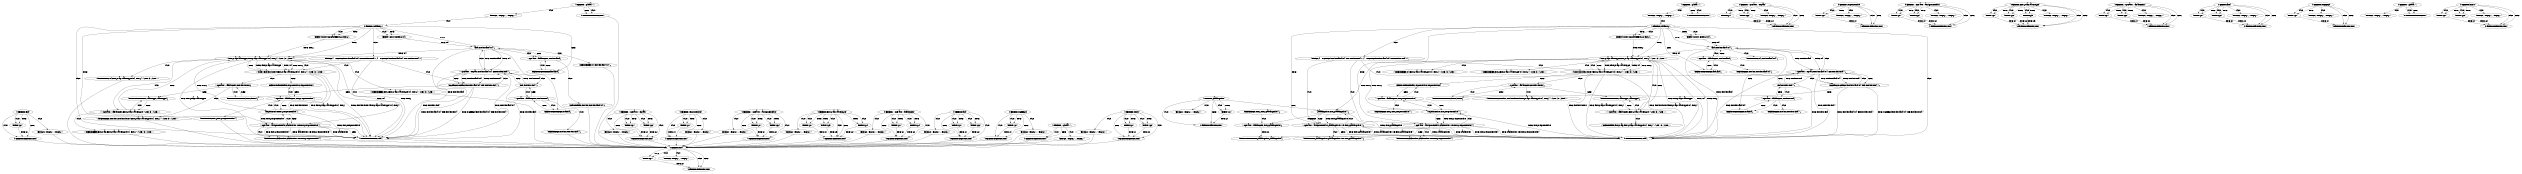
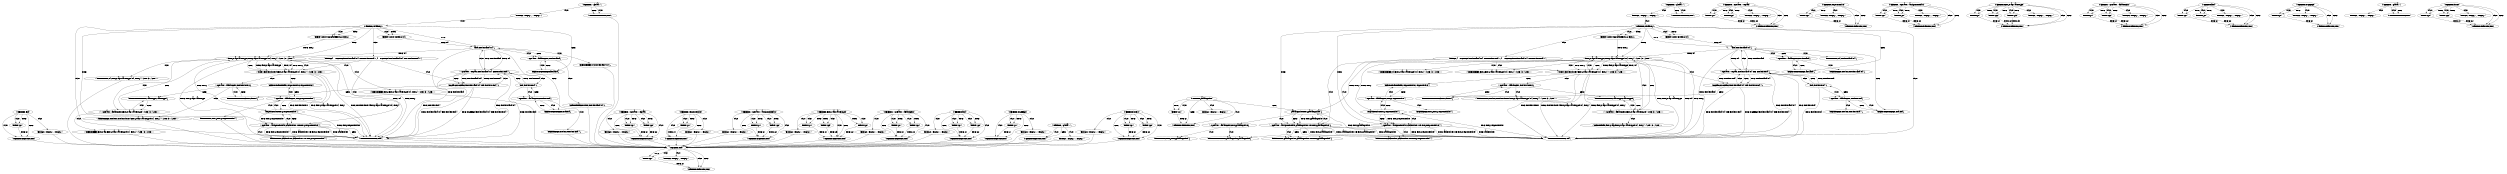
  digraph {
    n1 [label=<(METHOD,end)>]
    n2 [label=<(PARAM,p1)>]
    n3 [label=<(BLOCK,&lt;empty&gt;,&lt;empty&gt;)>]
    n4 [label=<(METHOD_RETURN,ANY)>]
    n5 [label=<(METHOD,end)>]
    n6 [label=<(PARAM,p1)>]
    n7 [label=<(BLOCK,&lt;empty&gt;,&lt;empty&gt;)>]
    n8 [label=<(METHOD_RETURN,ANY)>]
    n9 [label=<(METHOD,&lt;global&gt;)<SUB>1</SUB>>]
    n10 [label=<(BLOCK,&lt;empty&gt;,&lt;empty&gt;)<SUB>1</SUB>>]
    n11 [label=<(METHOD_RETURN,ANY)<SUB>1</SUB>>]
    n12 [label=<(METHOD,AddEntry)<SUB>1</SUB>>]
    n13 [label=<(PARAM,const GURL&amp; url)<SUB>1</SUB>>]
    n14 [label=<(PARAM,const AppCacheEntry&amp; entry)<SUB>1</SUB>>]
    n15 [label=<(BLOCK,{    DCHECK(entries_.find(url) == entries_.end(...,{    DCHECK(entries_.find(url) == entries_.end(...)<SUB>1</SUB>>]
    n16 [label=<(find,entries_.find(url))<SUB>2</SUB>>]
    n17 [label=<(FIELD_IDENTIFIER,find,find)<SUB>2</SUB>>]
    n18 [label="<(EntryMap.value_type,EntryMap::value_type(url, entry))<SUB>3</SUB>>"]
    n19 [label=<(&lt;operator&gt;.assignmentPlus,cache_size_ += entry.response_size())<SUB>4</SUB>>]
    n20 [label=<(METHOD_RETURN,void)<SUB>1</SUB>>]
    n21 [label=<(DCHECK,DCHECK(entries_.find(url) == entries_.end()))<SUB>2</SUB>>]
    n22 [label="<(insert,entries_.insert(EntryMap::value_type(url, entry)))<SUB>3</SUB>>"]
    n23 [label=<(&lt;operator&gt;.equals,entries_.find(url) == entries_.end())<SUB>2</SUB>>]
    n24 [label=<(&lt;operator&gt;.fieldAccess,entries_.find)<SUB>2</SUB>>]
    n25 [label=<(IDENTIFIER,url,entries_.find(url))<SUB>2</SUB>>]
    n26 [label=<(FIELD_IDENTIFIER,end,end)<SUB>2</SUB>>]
    n27 [label="<(&lt;operator&gt;.fieldAccess,EntryMap::value_type)<SUB>3</SUB>>"]
    n28 [label="<(IDENTIFIER,url,EntryMap::value_type(url, entry))<SUB>3</SUB>>"]
    n29 [label="<(IDENTIFIER,entry,EntryMap::value_type(url, entry))<SUB>3</SUB>>"]
    n30 [label=<(response_size,entry.response_size())<SUB>4</SUB>>]
    n31 [label=<(IDENTIFIER,cache_size_,cache_size_ += entry.response_size())<SUB>4</SUB>>]
    n32 [label=<(FIELD_IDENTIFIER,insert,insert)<SUB>3</SUB>>]
    n33 [label=<(&lt;operator&gt;.fieldAccess,entries_.insert)<SUB>3</SUB>>]
    n34 [label=<(FIELD_IDENTIFIER,response_size,response_size)<SUB>4</SUB>>]
    n35 [label=<(end,entries_.end())<SUB>2</SUB>>]
    n36 [label=<(&lt;operator&gt;.fieldAccess,entries_.end)<SUB>2</SUB>>]
    n37 [label=<(IDENTIFIER,entries_,entries_.find(url))<SUB>2</SUB>>]
    n38 [label=<(IDENTIFIER,entries_,entries_.end())<SUB>2</SUB>>]
    n39 [label="<(IDENTIFIER,entries_,entries_.insert(EntryMap::value_type(url, entry)))<SUB>3</SUB>>"]
    n40 [label=<(FIELD_IDENTIFIER,value_type,value_type)<SUB>3</SUB>>]
    n41 [label=<(&lt;operator&gt;.fieldAccess,entry.response_size)<SUB>4</SUB>>]
    n42 [label="<(IDENTIFIER,EntryMap,EntryMap::value_type(url, entry))<SUB>3</SUB>>"]
    n43 [label=<(IDENTIFIER,entry,entry.response_size())<SUB>4</SUB>>]
    n44 [label=<(METHOD,&lt;operator&gt;.equals)>]
    n45 [label=<(PARAM,p1)>]
    n46 [label=<(PARAM,p2)>]
    n47 [label=<(BLOCK,&lt;empty&gt;,&lt;empty&gt;)>]
    n48 [label=<(METHOD_RETURN,ANY)>]
    n49 [label=<(METHOD,response_size)>]
    n50 [label=<(PARAM,p1)>]
    n51 [label=<(BLOCK,&lt;empty&gt;,&lt;empty&gt;)>]
    n52 [label=<(METHOD_RETURN,ANY)>]
    n53 [label=<(METHOD,&lt;operator&gt;.assignmentPlus)>]
    n54 [label=<(PARAM,p1)>]
    n55 [label=<(PARAM,p2)>]
    n56 [label=<(BLOCK,&lt;empty&gt;,&lt;empty&gt;)>]
    n57 [label=<(METHOD_RETURN,ANY)>]
    n58 [label=<(METHOD,EntryMap.value_type)>]
    n59 [label=<(PARAM,p1)>]
    n60 [label=<(PARAM,p2)>]
    n61 [label=<(PARAM,p3)>]
    n62 [label=<(BLOCK,&lt;empty&gt;,&lt;empty&gt;)>]
    n63 [label=<(METHOD_RETURN,ANY)>]
    n64 [label=<(METHOD,&lt;operator&gt;.fieldAccess)>]
    n65 [label=<(PARAM,p1)>]
    n66 [label=<(PARAM,p2)>]
    n67 [label=<(BLOCK,&lt;empty&gt;,&lt;empty&gt;)>]
    n68 [label=<(METHOD_RETURN,ANY)>]
    n69 [label=<(METHOD,find)>]
    n70 [label=<(PARAM,p1)>]
    n71 [label=<(PARAM,p2)>]
    n72 [label=<(BLOCK,&lt;empty&gt;,&lt;empty&gt;)>]
    n73 [label=<(METHOD_RETURN,ANY)>]
    n74 [label=<(METHOD,DCHECK)>]
    n75 [label=<(PARAM,p1)>]
    n76 [label=<(BLOCK,&lt;empty&gt;,&lt;empty&gt;)>]
    n77 [label=<(METHOD_RETURN,ANY)>]
    n78 [label=<(METHOD,&lt;global&gt;)<SUB>1</SUB>>]
    n79 [label=<(BLOCK,&lt;empty&gt;,&lt;empty&gt;)>]
    n80 [label=<(METHOD_RETURN,ANY)>]
    n81 [label=<(METHOD,insert)>]
    n82 [label=<(PARAM,p1)>]
    n83 [label=<(PARAM,p2)>]
    n84 [label=<(BLOCK,&lt;empty&gt;,&lt;empty&gt;)>]
    n85 [label=<(METHOD_RETURN,ANY)>]
    n86 [label=<(METHOD,padding_size)>]
    n87 [label=<(PARAM,p1)>]
    n88 [label=<(BLOCK,&lt;empty&gt;,&lt;empty&gt;)>]
    n89 [label=<(METHOD_RETURN,ANY)>]
    n90 [label=<(padding_size,entry.padding_size())<SUB>5</SUB>>]
    n91 [label=<(METHOD,&lt;global&gt;)<SUB>1</SUB>>]
    n92 [label=<(BLOCK,&lt;empty&gt;,&lt;empty&gt;)<SUB>1</SUB>>]
    n93 [label=<(METHOD_RETURN,ANY)<SUB>1</SUB>>]
    n94 [label=<(METHOD,AddEntry)<SUB>1</SUB>>]
    n95 [label=<(PARAM,const GURL&amp; url)<SUB>1</SUB>>]
    n96 [label=<(PARAM,const AppCacheEntry&amp; entry)<SUB>1</SUB>>]
    n97 [label=<(BLOCK,{    DCHECK(entries_.find(url) == entries_.end(...,{    DCHECK(entries_.find(url) == entries_.end(...)<SUB>1</SUB>>]
    n98 [label=<(find,entries_.find(url))<SUB>2</SUB>>]
    n99 [label=<(FIELD_IDENTIFIER,find,find)<SUB>2</SUB>>]
    n100 [label="<(EntryMap.value_type,EntryMap::value_type(url, entry))<SUB>3</SUB>>"]
    n101 [label=<(&lt;operator&gt;.assignmentPlus,cache_size_ += entry.response_size())<SUB>4</SUB>>]
    n102 [label=<(&lt;operator&gt;.assignmentPlus,padding_size_ += entry.padding_size())<SUB>5</SUB>>]
    n103 [label=<(METHOD_RETURN,void)<SUB>1</SUB>>]
    n104 [label=<(DCHECK,DCHECK(entries_.find(url) == entries_.end()))<SUB>2</SUB>>]
    n105 [label="<(insert,entries_.insert(EntryMap::value_type(url, entry)))<SUB>3</SUB>>"]
    n106 [label=<(&lt;operator&gt;.equals,entries_.find(url) == entries_.end())<SUB>2</SUB>>]
    n107 [label=<(&lt;operator&gt;.fieldAccess,entries_.find)<SUB>2</SUB>>]
    n108 [label=<(IDENTIFIER,url,entries_.find(url))<SUB>2</SUB>>]
    n109 [label=<(FIELD_IDENTIFIER,end,end)<SUB>2</SUB>>]
    n110 [label="<(&lt;operator&gt;.fieldAccess,EntryMap::value_type)<SUB>3</SUB>>"]
    n111 [label="<(IDENTIFIER,url,EntryMap::value_type(url, entry))<SUB>3</SUB>>"]
    n112 [label="<(IDENTIFIER,entry,EntryMap::value_type(url, entry))<SUB>3</SUB>>"]
    n113 [label=<(response_size,entry.response_size())<SUB>4</SUB>>]
    n114 [label=<(IDENTIFIER,cache_size_,cache_size_ += entry.response_size())<SUB>4</SUB>>]
    n115 [label=<(FIELD_IDENTIFIER,padding_size,padding_size)<SUB>5</SUB>>]
    n116 [label=<(IDENTIFIER,padding_size_,padding_size_ += entry.padding_size())<SUB>5</SUB>>]
    n117 [label=<(FIELD_IDENTIFIER,insert,insert)<SUB>3</SUB>>]
    n118 [label=<(&lt;operator&gt;.fieldAccess,entries_.insert)<SUB>3</SUB>>]
    n119 [label=<(FIELD_IDENTIFIER,response_size,response_size)<SUB>4</SUB>>]
    n120 [label=<(end,entries_.end())<SUB>2</SUB>>]
    n121 [label=<(&lt;operator&gt;.fieldAccess,entries_.end)<SUB>2</SUB>>]
    n122 [label=<(IDENTIFIER,entries_,entries_.find(url))<SUB>2</SUB>>]
    n123 [label=<(IDENTIFIER,entries_,entries_.end())<SUB>2</SUB>>]
    n124 [label="<(IDENTIFIER,entries_,entries_.insert(EntryMap::value_type(url, entry)))<SUB>3</SUB>>"]
    n125 [label=<(FIELD_IDENTIFIER,value_type,value_type)<SUB>3</SUB>>]
    n126 [label=<(&lt;operator&gt;.fieldAccess,entry.response_size)<SUB>4</SUB>>]
    n127 [label="<(IDENTIFIER,EntryMap,EntryMap::value_type(url, entry))<SUB>3</SUB>>"]
    n128 [label=<(&lt;operator&gt;.fieldAccess,entry.padding_size)<SUB>5</SUB>>]
    n129 [label=<(IDENTIFIER,entry,entry.response_size())<SUB>4</SUB>>]
    n130 [label=<(IDENTIFIER,entry,entry.padding_size())<SUB>5</SUB>>]
    n131 [label=<(METHOD,&lt;operator&gt;.equals)>]
    n132 [label=<(PARAM,p1)>]
    n133 [label=<(PARAM,p2)>]
    n134 [label=<(BLOCK,&lt;empty&gt;,&lt;empty&gt;)>]
    n135 [label=<(METHOD_RETURN,ANY)>]
    n136 [label=<(METHOD,response_size)>]
    n137 [label=<(PARAM,p1)>]
    n138 [label=<(BLOCK,&lt;empty&gt;,&lt;empty&gt;)>]
    n139 [label=<(METHOD_RETURN,ANY)>]
    n140 [label=<(METHOD,&lt;operator&gt;.assignmentPlus)>]
    n141 [label=<(PARAM,p1)>]
    n142 [label=<(PARAM,p2)>]
    n143 [label=<(BLOCK,&lt;empty&gt;,&lt;empty&gt;)>]
    n144 [label=<(METHOD_RETURN,ANY)>]
    n145 [label=<(METHOD,EntryMap.value_type)>]
    n146 [label=<(PARAM,p1)>]
    n147 [label=<(PARAM,p2)>]
    n148 [label=<(PARAM,p3)>]
    n149 [label=<(BLOCK,&lt;empty&gt;,&lt;empty&gt;)>]
    n150 [label=<(METHOD_RETURN,ANY)>]
    n151 [label=<(METHOD,&lt;operator&gt;.fieldAccess)>]
    n152 [label=<(PARAM,p1)>]
    n153 [label=<(PARAM,p2)>]
    n154 [label=<(BLOCK,&lt;empty&gt;,&lt;empty&gt;)>]
    n155 [label=<(METHOD_RETURN,ANY)>]
    n156 [label=<(METHOD,find)>]
    n157 [label=<(PARAM,p1)>]
    n158 [label=<(PARAM,p2)>]
    n159 [label=<(BLOCK,&lt;empty&gt;,&lt;empty&gt;)>]
    n160 [label=<(METHOD_RETURN,ANY)>]
    n161 [label=<(METHOD,DCHECK)>]
    n162 [label=<(PARAM,p1)>]
    n163 [label=<(BLOCK,&lt;empty&gt;,&lt;empty&gt;)>]
    n164 [label=<(METHOD_RETURN,ANY)>]
    n165 [label=<(METHOD,&lt;global&gt;)<SUB>1</SUB>>]
    n166 [label=<(BLOCK,&lt;empty&gt;,&lt;empty&gt;)>]
    n167 [label=<(METHOD_RETURN,ANY)>]
    n168 [label=<(METHOD,insert)>]
    n169 [label=<(PARAM,p1)>]
    n170 [label=<(PARAM,p2)>]
    n171 [label=<(BLOCK,&lt;empty&gt;,&lt;empty&gt;)>]
    n172 [label=<(METHOD_RETURN,ANY)>]
    n1 -> n2 [label="AST: "]
    n1 -> n2 [label="DDG: "]
    n1 -> n3 [label="AST: "]
    n1 -> n4 [label="AST: "]
    n1 -> n4 [label="CFG: "]
    n2 -> n4 [label="DDG: p1"]
    n3 -> n5
    n4 -> n5
    n5 -> n6 [label="AST: "]
    n5 -> n6 [label="DDG: "]
    n5 -> n7 [label="AST: "]
    n5 -> n8 [label="AST: "]
    n5 -> n8 [label="CFG: "]
    n6 -> n8 [label="DDG: p1"]
    n9 -> n10 [label="AST: "]
    n9 -> n11 [label="AST: "]
    n9 -> n11 [label="CFG: "]
    n10 -> n12 [label="AST: "]
    n11 -> n5
    n12 -> n13 [label="AST: "]
    n12 -> n13 [label="DDG: "]
    n12 -> n14 [label="AST: "]
    n12 -> n14 [label="DDG: "]
    n12 -> n15 [label="AST: "]
    n12 -> n16 [label="DDG: "]
    n12 -> n17 [label="CFG: "]
    n12 -> n18 [label="DDG: "]
    n12 -> n19 [label="DDG: "]
    n12 -> n20 [label="AST: "]
    n13 -> n16 [label="DDG: url"]
    n14 -> n18 [label="DDG: entry"]
    n15 -> n19 [label="AST: "]
    n15 -> n21 [label="AST: "]
    n15 -> n22 [label="AST: "]
    n16 -> n18 [label="DDG: url"]
    n16 -> n20 [label="DDG: entries_.find"]
    n16 -> n23 [label="DDG: entries_.find"]
    n16 -> n23 [label="DDG: url"]
    n16 -> n24 [label="AST: "]
    n16 -> n25 [label="AST: "]
    n16 -> n26 [label="CFG: "]
    n17 -> n24 [label="CFG: "]
    n18 -> n20 [label="DDG: EntryMap::value_type"]
    n18 -> n20 [label="DDG: url"]
    n18 -> n20 [label="DDG: entry"]
    n18 -> n22 [label="CFG: "]
    n18 -> n22 [label="DDG: EntryMap::value_type"]
    n18 -> n22 [label="DDG: url"]
    n18 -> n22 [label="DDG: entry"]
    n18 -> n27 [label="AST: "]
    n18 -> n28 [label="AST: "]
    n18 -> n29 [label="AST: "]
    n18 -> n30 [label="DDG: entry"]
    n19 -> n20 [label="CFG: "]
    n19 -> n20 [label="DDG: entry.response_size()"]
    n19 -> n20 [label="DDG: cache_size_ += entry.response_size()"]
    n19 -> n20 [label="DDG: cache_size_"]
    n19 -> n30 [label="AST: "]
    n19 -> n31 [label="AST: "]
    n20 -> n5
    n21 -> n20 [label="DDG: entries_.find(url) == entries_.end()"]
    n21 -> n20 [label="DDG: DCHECK(entries_.find(url) == entries_.end())"]
    n21 -> n23 [label="AST: "]
    n21 -> n32 [label="CFG: "]
    n22 -> n18 [label="AST: "]
    n22 -> n20 [label="DDG: entries_.insert"]
    n22 -> n20 [label="DDG: EntryMap::value_type(url, entry)"]
    n22 -> n20 [label="DDG: entries_.insert(EntryMap::value_type(url, entry))"]
    n22 -> n33 [label="AST: "]
    n22 -> n34 [label="CFG: "]
    n23 -> n16 [label="AST: "]
    n23 -> n20 [label="DDG: entries_.find(url)"]
    n23 -> n20 [label="DDG: entries_.end()"]
    n23 -> n21 [label="CFG: "]
    n23 -> n21 [label="DDG: entries_.find(url)"]
    n23 -> n21 [label="DDG: entries_.end()"]
    n23 -> n35 [label="AST: "]
    n24 -> n16 [label="CFG: "]
    n24 -> n17 [label="AST: "]
    n24 -> n37 [label="AST: "]
    n25 -> n5
    n26 -> n36 [label="CFG: "]
    n27 -> n18 [label="CFG: "]
    n27 -> n40 [label="AST: "]
    n27 -> n42 [label="AST: "]
    n28 -> n5
    n29 -> n5
    n30 -> n19 [label="CFG: "]
    n30 -> n19 [label="DDG: entry.response_size"]
    n30 -> n20 [label="DDG: entry.response_size"]
    n30 -> n41 [label="AST: "]
    n31 -> n5
    n32 -> n33 [label="CFG: "]
    n33 -> n32 [label="AST: "]
    n33 -> n39 [label="AST: "]
    n33 -> n40 [label="CFG: "]
    n34 -> n41 [label="CFG: "]
    n35 -> n20 [label="DDG: entries_.end"]
    n35 -> n23 [label="CFG: "]
    n35 -> n23 [label="DDG: entries_.end"]
    n35 -> n36 [label="AST: "]
    n36 -> n26 [label="AST: "]
    n36 -> n35 [label="CFG: "]
    n36 -> n38 [label="AST: "]
    n37 -> n5
    n38 -> n5
    n39 -> n5
    n40 -> n27 [label="CFG: "]
    n41 -> n30 [label="CFG: "]
    n41 -> n34 [label="AST: "]
    n41 -> n43 [label="AST: "]
    n42 -> n5
    n43 -> n5
    n44 -> n45 [label="AST: "]
    n44 -> n45 [label="DDG: "]
    n44 -> n46 [label="AST: "]
    n44 -> n46 [label="DDG: "]
    n44 -> n47 [label="AST: "]
    n44 -> n48 [label="AST: "]
    n44 -> n48 [label="CFG: "]
    n45 -> n48 [label="DDG: p1"]
    n46 -> n48 [label="DDG: p2"]
    n47 -> n5
    n48 -> n5
    n49 -> n50 [label="AST: "]
    n49 -> n50 [label="DDG: "]
    n49 -> n51 [label="AST: "]
    n49 -> n52 [label="AST: "]
    n49 -> n52 [label="CFG: "]
    n50 -> n52 [label="DDG: p1"]
    n51 -> n5
    n52 -> n5
    n53 -> n54 [label="AST: "]
    n53 -> n54 [label="DDG: "]
    n53 -> n55 [label="AST: "]
    n53 -> n55 [label="DDG: "]
    n53 -> n56 [label="AST: "]
    n53 -> n57 [label="AST: "]
    n53 -> n57 [label="CFG: "]
    n54 -> n57 [label="DDG: p1"]
    n55 -> n57 [label="DDG: p2"]
    n56 -> n5
    n57 -> n5
    n58 -> n59 [label="AST: "]
    n58 -> n59 [label="DDG: "]
    n58 -> n60 [label="AST: "]
    n58 -> n60 [label="DDG: "]
    n58 -> n61 [label="AST: "]
    n58 -> n61 [label="DDG: "]
    n58 -> n62 [label="AST: "]
    n58 -> n63 [label="AST: "]
    n58 -> n63 [label="CFG: "]
    n59 -> n63 [label="DDG: p1"]
    n60 -> n63 [label="DDG: p2"]
    n61 -> n63 [label="DDG: p3"]
    n62 -> n5
    n63 -> n5
    n64 -> n65 [label="AST: "]
    n64 -> n65 [label="DDG: "]
    n64 -> n66 [label="AST: "]
    n64 -> n66 [label="DDG: "]
    n64 -> n67 [label="AST: "]
    n64 -> n68 [label="AST: "]
    n64 -> n68 [label="CFG: "]
    n65 -> n68 [label="DDG: p1"]
    n66 -> n68 [label="DDG: p2"]
    n67 -> n5
    n68 -> n5
    n69 -> n70 [label="AST: "]
    n69 -> n70 [label="DDG: "]
    n69 -> n71 [label="AST: "]
    n69 -> n71 [label="DDG: "]
    n69 -> n72 [label="AST: "]
    n69 -> n73 [label="AST: "]
    n69 -> n73 [label="CFG: "]
    n70 -> n73 [label="DDG: p1"]
    n71 -> n73 [label="DDG: p2"]
    n72 -> n5
    n73 -> n5
    n74 -> n75 [label="AST: "]
    n74 -> n75 [label="DDG: "]
    n74 -> n76 [label="AST: "]
    n74 -> n77 [label="AST: "]
    n74 -> n77 [label="CFG: "]
    n75 -> n77 [label="DDG: p1"]
    n76 -> n5
    n77 -> n5
    n78 -> n79 [label="AST: "]
    n78 -> n80 [label="AST: "]
    n78 -> n80 [label="CFG: "]
    n79 -> n5
    n80 -> n5
    n81 -> n82 [label="AST: "]
    n81 -> n82 [label="DDG: "]
    n81 -> n83 [label="AST: "]
    n81 -> n83 [label="DDG: "]
    n81 -> n84 [label="AST: "]
    n81 -> n85 [label="AST: "]
    n81 -> n85 [label="CFG: "]
    n82 -> n85 [label="DDG: p1"]
    n83 -> n85 [label="DDG: p2"]
    n84 -> n5
    n85 -> n5
    n86 -> n87 [label="AST: "]
    n86 -> n87 [label="DDG: "]
    n86 -> n88 [label="AST: "]
    n86 -> n89 [label="AST: "]
    n86 -> n89 [label="CFG: "]
    n86 -> n90 [label="CFG: "]
    n87 -> n89 [label="DDG: p1"]
    n90 -> n102 [label="CFG: "]
    n90 -> n102 [label="DDG: entry.padding_size"]
    n90 -> n103 [label="DDG: entry.padding_size"]
-   n90 -> n128 [label="DCHECK: "]
+   n90 -> n128 [label="AST: "]
    n91 -> n92 [label="AST: "]
    n91 -> n93 [label="AST: "]
    n91 -> n93 [label="CFG: "]
    n92 -> n94 [label="AST: "]
    n94 -> n95 [label="AST: "]
    n94 -> n95 [label="DDG: "]
    n94 -> n96 [label="AST: "]
    n94 -> n96 [label="DDG: "]
    n94 -> n97 [label="AST: "]
    n94 -> n98 [label="DDG: "]
    n94 -> n99 [label="CFG: "]
    n94 -> n100 [label="DDG: "]
    n94 -> n101 [label="DDG: "]
    n94 -> n102 [label="DDG: "]
    n94 -> n103 [label="AST: "]
    n95 -> n98 [label="DDG: url"]
    n96 -> n100 [label="DDG: entry"]
    n97 -> n101 [label="AST: "]
    n97 -> n102 [label="AST: "]
    n97 -> n104 [label="AST: "]
    n97 -> n105 [label="AST: "]
    n98 -> n100 [label="DDG: url"]
    n98 -> n103 [label="DDG: entries_.find"]
    n98 -> n106 [label="DDG: entries_.find"]
    n98 -> n106 [label="DDG: url"]
    n98 -> n107 [label="AST: "]
    n98 -> n108 [label="AST: "]
    n98 -> n109 [label="CFG: "]
    n99 -> n107 [label="CFG: "]
    n100 -> n90 [label="DDG: entry"]
    n100 -> n103 [label="DDG: EntryMap::value_type"]
    n100 -> n103 [label="DDG: url"]
    n100 -> n103 [label="DDG: entry"]
    n100 -> n105 [label="CFG: "]
    n100 -> n105 [label="DDG: EntryMap::value_type"]
    n100 -> n105 [label="DDG: url"]
    n100 -> n105 [label="DDG: entry"]
    n100 -> n110 [label="AST: "]
    n100 -> n111 [label="AST: "]
    n100 -> n112 [label="AST: "]
    n100 -> n113 [label="DDG: entry"]
    n101 -> n103 [label="DDG: entry.response_size()"]
    n101 -> n103 [label="DDG: cache_size_ += entry.response_size()"]
    n101 -> n103 [label="DDG: cache_size_"]
    n101 -> n113 [label="AST: "]
    n101 -> n114 [label="AST: "]
    n101 -> n115 [label="CFG: "]
    n102 -> n90 [label="AST: "]
    n102 -> n103 [label="CFG: "]
    n102 -> n103 [label="DDG: entry.padding_size()"]
    n102 -> n103 [label="DDG: padding_size_ += entry.padding_size()"]
    n102 -> n103 [label="DDG: padding_size_"]
    n102 -> n116 [label="AST: "]
    n104 -> n103 [label="DDG: entries_.find(url) == entries_.end()"]
    n104 -> n103 [label="DDG: DCHECK(entries_.find(url) == entries_.end())"]
    n104 -> n106 [label="AST: "]
    n104 -> n117 [label="CFG: "]
    n105 -> n100 [label="AST: "]
    n105 -> n103 [label="DDG: entries_.insert"]
    n105 -> n103 [label="DDG: EntryMap::value_type(url, entry)"]
    n105 -> n103 [label="DDG: entries_.insert(EntryMap::value_type(url, entry))"]
    n105 -> n118 [label="AST: "]
    n105 -> n119 [label="CFG: "]
    n106 -> n98 [label="AST: "]
    n106 -> n103 [label="DDG: entries_.find(url)"]
    n106 -> n103 [label="DDG: entries_.end()"]
    n106 -> n104 [label="CFG: "]
    n106 -> n104 [label="DDG: entries_.find(url)"]
    n106 -> n104 [label="DDG: entries_.end()"]
    n106 -> n120 [label="AST: "]
    n107 -> n98 [label="CFG: "]
    n107 -> n99 [label="AST: "]
    n107 -> n122 [label="AST: "]
    n109 -> n121 [label="CFG: "]
    n110 -> n100 [label="CFG: "]
    n110 -> n125 [label="AST: "]
    n110 -> n127 [label="AST: "]
    n113 -> n101 [label="CFG: "]
    n113 -> n101 [label="DDG: entry.response_size"]
    n113 -> n103 [label="DDG: entry.response_size"]
    n113 -> n126 [label="AST: "]
    n117 -> n118 [label="CFG: "]
    n118 -> n117 [label="AST: "]
    n118 -> n124 [label="AST: "]
    n118 -> n125 [label="CFG: "]
    n119 -> n126 [label="CFG: "]
    n120 -> n103 [label="DDG: entries_.end"]
    n120 -> n106 [label="CFG: "]
    n120 -> n106 [label="DDG: entries_.end"]
    n120 -> n121 [label="AST: "]
    n121 -> n109 [label="AST: "]
    n121 -> n120 [label="CFG: "]
    n121 -> n123 [label="AST: "]
    n125 -> n110 [label="CFG: "]
    n126 -> n113 [label="CFG: "]
    n126 -> n119 [label="AST: "]
    n126 -> n129 [label="AST: "]
-   n128 -> n115 [label="DDG: p2"]
-   n130 -> n128 [label="AST: "]
+   n128 -> n115 [label="AST: "]
+   n128 -> n130 [label="AST: "]
    n131 -> n132 [label="AST: "]
    n131 -> n132 [label="DDG: "]
    n131 -> n133 [label="AST: "]
    n131 -> n133 [label="DDG: "]
    n131 -> n134 [label="AST: "]
    n131 -> n135 [label="AST: "]
    n131 -> n135 [label="CFG: "]
    n132 -> n135 [label="DDG: p1"]
    n133 -> n135 [label="DDG: p2"]
    n136 -> n137 [label="AST: "]
    n136 -> n137 [label="DDG: "]
    n136 -> n138 [label="AST: "]
    n136 -> n139 [label="AST: "]
    n136 -> n139 [label="CFG: "]
    n137 -> n139 [label="DDG: p1"]
    n140 -> n141 [label="AST: "]
    n140 -> n141 [label="DDG: "]
    n140 -> n142 [label="AST: "]
    n140 -> n142 [label="DDG: "]
    n140 -> n143 [label="AST: "]
    n140 -> n144 [label="AST: "]
    n140 -> n144 [label="CFG: "]
    n141 -> n144 [label="DDG: p1"]
    n142 -> n144 [label="DDG: p2"]
    n145 -> n146 [label="AST: "]
    n145 -> n146 [label="DDG: "]
    n145 -> n147 [label="AST: "]
    n145 -> n147 [label="DDG: "]
    n145 -> n148 [label="AST: "]
    n145 -> n148 [label="DDG: "]
    n145 -> n149 [label="AST: "]
    n145 -> n150 [label="AST: "]
    n145 -> n150 [label="CFG: "]
    n146 -> n150 [label="DDG: p1"]
    n147 -> n150 [label="DDG: p2"]
    n148 -> n150 [label="DDG: p3"]
    n151 -> n152 [label="AST: "]
    n151 -> n152 [label="DDG: "]
    n151 -> n153 [label="AST: "]
    n151 -> n153 [label="DDG: "]
    n151 -> n154 [label="AST: "]
    n151 -> n155 [label="AST: "]
    n151 -> n155 [label="CFG: "]
    n152 -> n155 [label="DDG: p1"]
    n153 -> n155 [label="DDG: p2"]
    n156 -> n157 [label="AST: "]
    n156 -> n157 [label="DDG: "]
    n156 -> n158 [label="AST: "]
    n156 -> n158 [label="DDG: "]
    n156 -> n159 [label="AST: "]
    n156 -> n160 [label="AST: "]
    n156 -> n160 [label="CFG: "]
    n157 -> n160 [label="DDG: p1"]
    n158 -> n160 [label="DDG: p2"]
    n161 -> n162 [label="AST: "]
    n161 -> n162 [label="DDG: "]
    n161 -> n163 [label="AST: "]
    n161 -> n164 [label="AST: "]
    n161 -> n164 [label="CFG: "]
    n162 -> n164 [label="DDG: p1"]
    n165 -> n166 [label="AST: "]
    n165 -> n167 [label="AST: "]
    n165 -> n167 [label="CFG: "]
    n168 -> n169 [label="AST: "]
    n168 -> n169 [label="DDG: "]
    n168 -> n170 [label="AST: "]
    n168 -> n170 [label="DDG: "]
    n168 -> n171 [label="AST: "]
    n168 -> n172 [label="AST: "]
    n168 -> n172 [label="CFG: "]
    n169 -> n172 [label="DDG: p1"]
    n170 -> n172 [label="DDG: p2"]
  }
